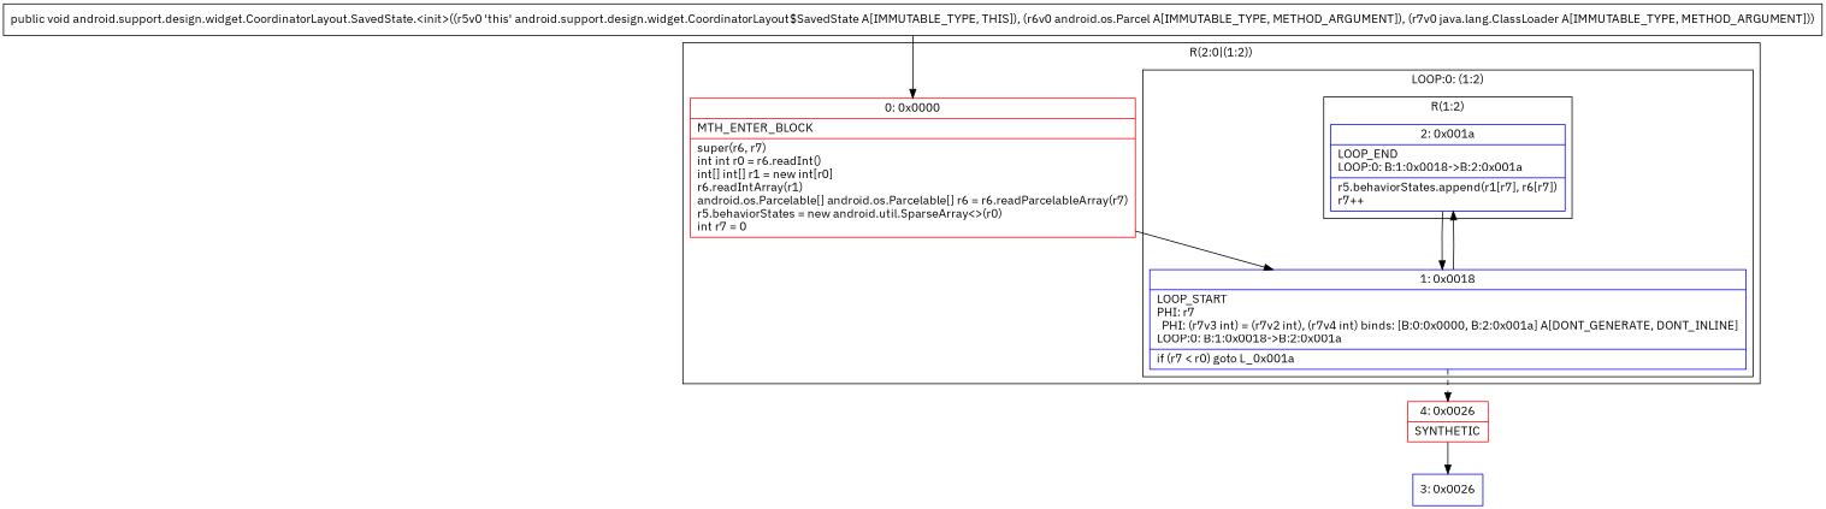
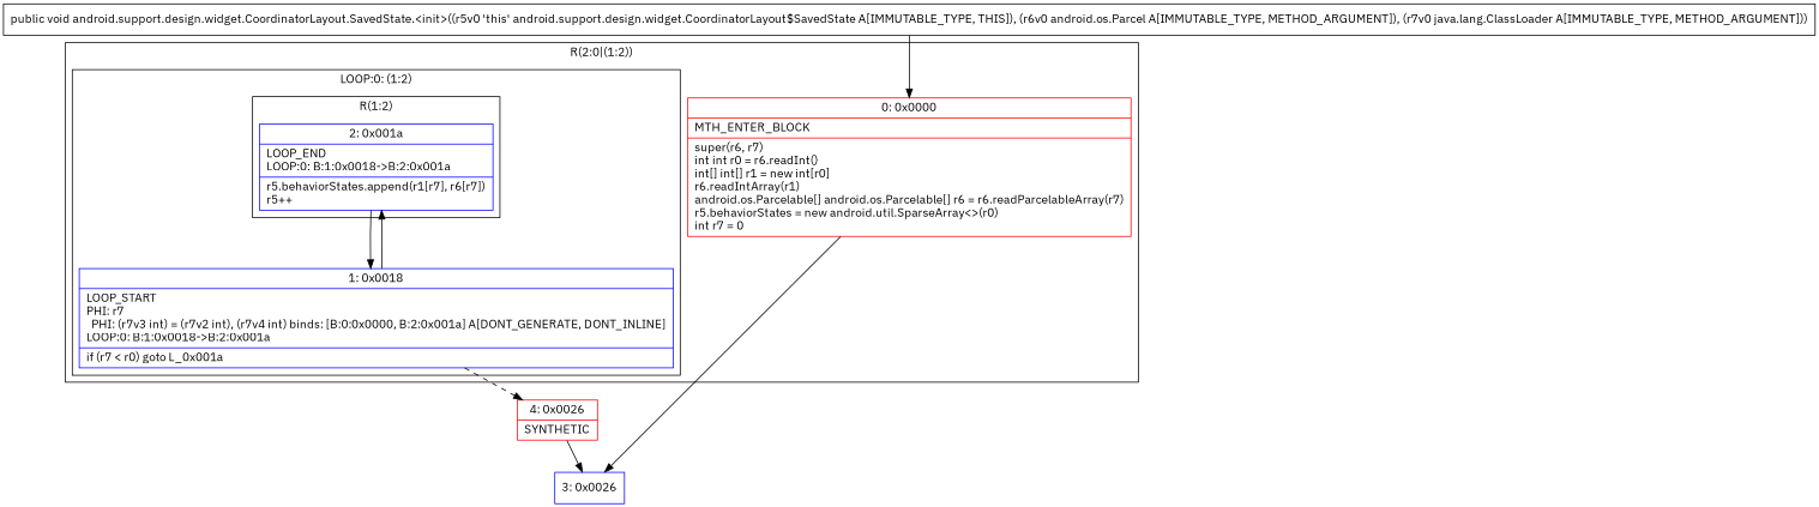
  digraph {
    fontname="IBM Plex Sans"
    node [color=blue fontname="IBM Plex Sans" shape=record]
    edge [fontname="IBM Plex Sans"]
-   n1 [label="{2\:\ 0x001a|LOOP_END\lLOOP:0: B:1:0x0018\-\>B:2:0x001a\l|r5.behaviorStates.append(r1[r7], r6[r7])\lr7++\l}"]
+   n1 [label="{2\:\ 0x001a|LOOP_END\lLOOP:0: B:1:0x0018\-\>B:2:0x001a\l|r5.behaviorStates.append(r1[r7], r6[r7])\lr5++\l}"]
    n2 [label="{1\:\ 0x0018|LOOP_START\lPHI: r7 \l  PHI: (r7v3 int) = (r7v2 int), (r7v4 int) binds: [B:0:0x0000, B:2:0x001a] A[DONT_GENERATE, DONT_INLINE]\lLOOP:0: B:1:0x0018\-\>B:2:0x001a\l|if (r7 \< r0) goto L_0x001a\l}"]
    n3 [color=red label="{0\:\ 0x0000|MTH_ENTER_BLOCK\l|super(r6, r7)\lint int r0 = r6.readInt()\lint[] int[] r1 = new int[r0]\lr6.readIntArray(r1)\landroid.os.Parcelable[] android.os.Parcelable[] r6 = r6.readParcelableArray(r7)\lr5.behaviorStates = new android.util.SparseArray\<\>(r0)\lint r7 = 0\l}"]
    n4 [color=red label="{4\:\ 0x0026|SYNTHETIC\l}"]
    n5 [label="{3\:\ 0x0026}"]
    n6 [label="{public void android.support.design.widget.CoordinatorLayout.SavedState.\<init\>((r5v0 'this' android.support.design.widget.CoordinatorLayout$SavedState A[IMMUTABLE_TYPE, THIS]), (r6v0 android.os.Parcel A[IMMUTABLE_TYPE, METHOD_ARGUMENT]), (r7v0 java.lang.ClassLoader A[IMMUTABLE_TYPE, METHOD_ARGUMENT])) }" color=""]
    subgraph cluster_1 {
      label="R(2:0|(1:2))"
      n3
      subgraph cluster_2 {
        label="LOOP:0: (1:2)"
        n2
        subgraph cluster_3 {
          label="R(1:2)"
          n1
        }
      }
    }
    n1 -> n2
    n2 -> n1
    n2 -> n4 [style=dashed]
-   n3 -> n2
+   n3 -> n5
    n4 -> n5
    n6 -> n3
  }
